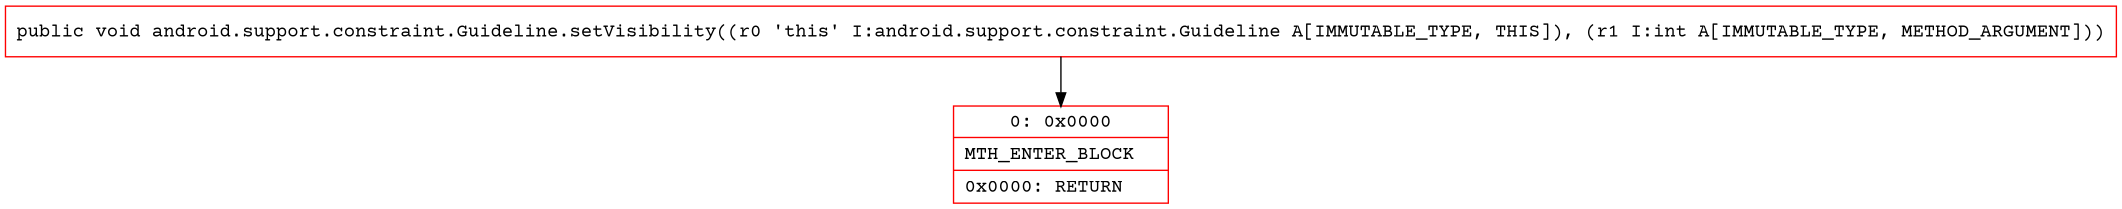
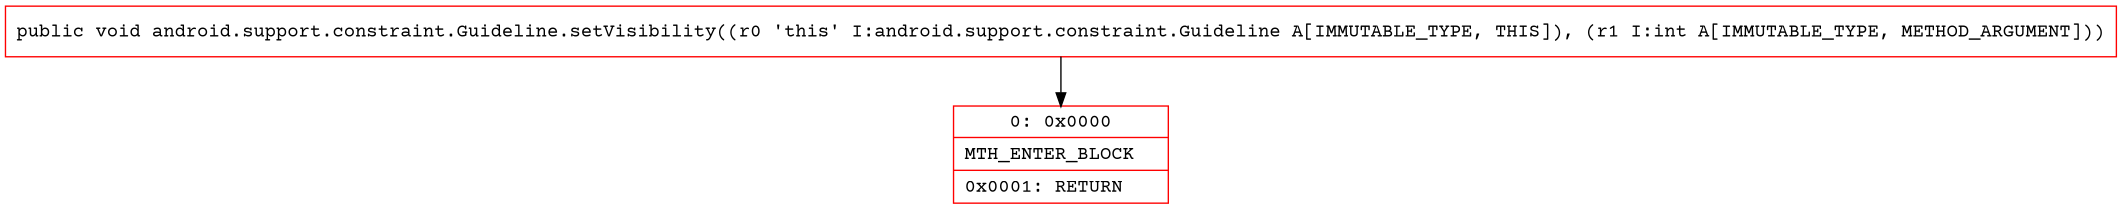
  digraph {
    fontname="Courier Prime"
    node [shape=record color=red fontname="Courier Prime"]
-   n1 [label="{0\:\ 0x0000|MTH_ENTER_BLOCK\l|0x0000: RETURN   \l}"]
+   n1 [label="{0\:\ 0x0000|MTH_ENTER_BLOCK\l|0x0001: RETURN   \l}"]
    n2 [label="{public void android.support.constraint.Guideline.setVisibility((r0 'this' I:android.support.constraint.Guideline A[IMMUTABLE_TYPE, THIS]), (r1 I:int A[IMMUTABLE_TYPE, METHOD_ARGUMENT])) }"]
    n2 -> n1 [fontname="Courier Prime"]
  }
